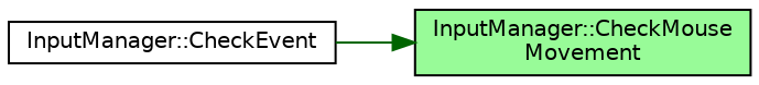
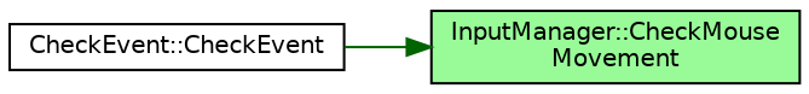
  digraph {
    rankdir=RL
    node [color=black fontname=Helvetica fontsize=10 shape=record style=filled]
    n1 [fillcolor=palegreen fontcolor=black height=0.2 label="InputManager::CheckMouse\lMovement" width=0.4]
-   n2 [fillcolor=white height=0.2 label="InputManager::CheckEvent" width=0.4]
+   n2 [fillcolor=white height=0.2 label="CheckEvent::CheckEvent" width=0.4]
    n1 -> n2 [color=darkgreen dir=back fontname=Helvetica fontsize=10 labelfontname=Helvetica labelfontsize=10 style=solid]
  }
